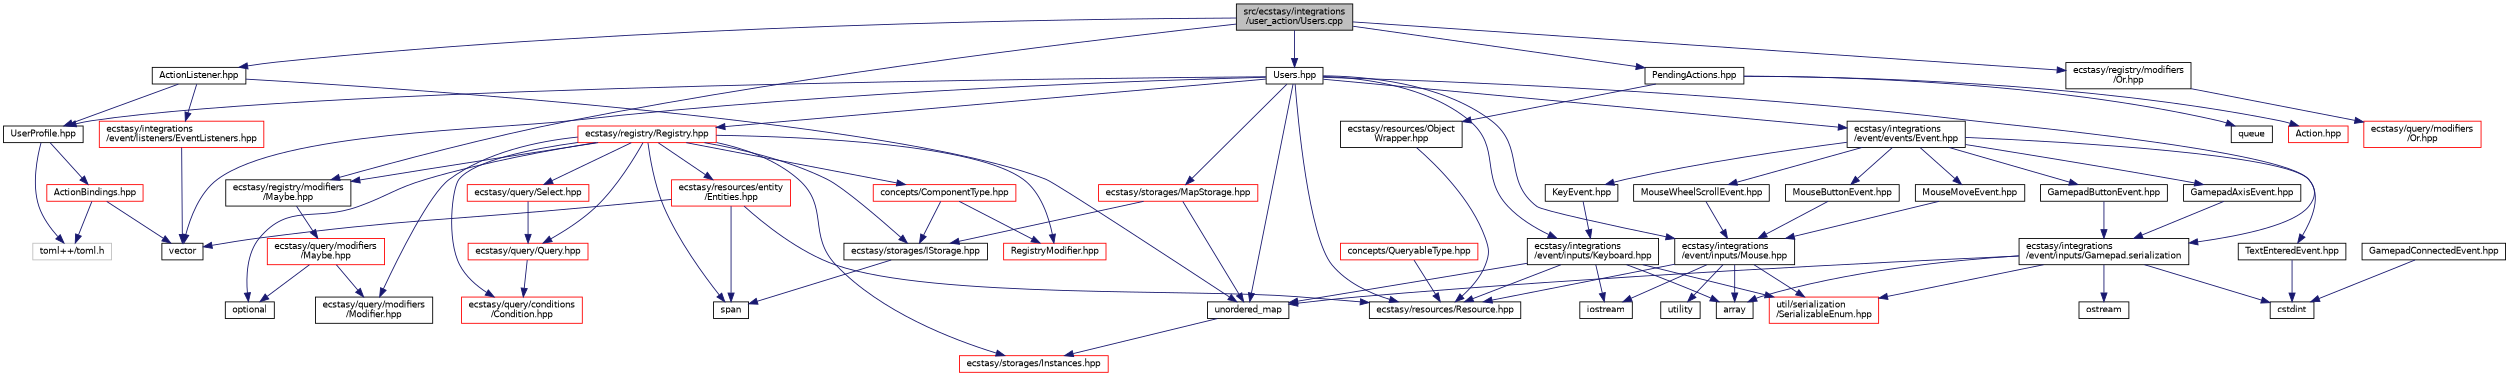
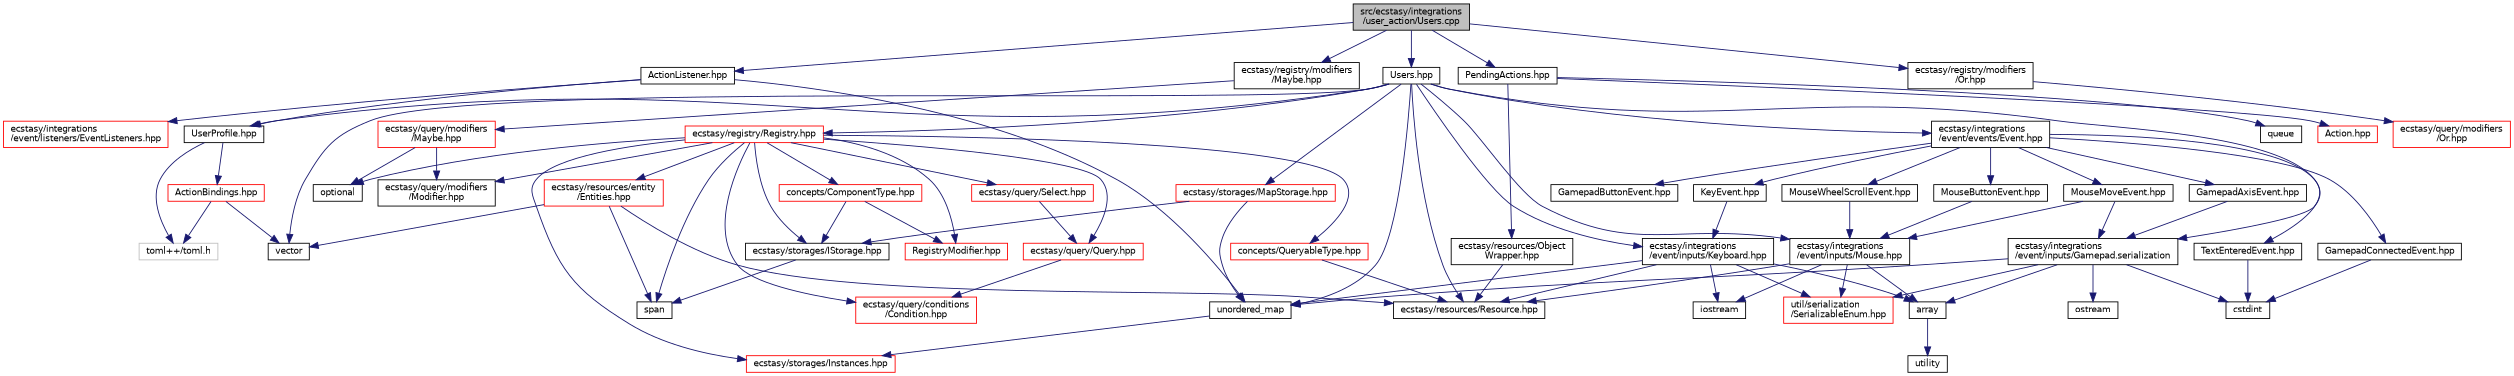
  digraph {
    node [color=black fillcolor=white fontname=Helvetica fontsize=10 shape=record style=filled]
    edge [color=midnightblue fontname=Helvetica fontsize=10 labelfontname=Helvetica labelfontsize=10 style=solid]
    n1 [fillcolor=grey75 fontcolor=black height=0.2 label="src/ecstasy/integrations\l/user_action/Users.cpp" width=0.4]
    n2 [height=0.2 label="Users.hpp" width=0.4]
    n3 [height=0.2 label="ActionListener.hpp" width=0.4]
    n4 [height=0.2 label="PendingActions.hpp" width=0.4]
    n5 [height=0.2 label="ecstasy/registry/modifiers\l/Maybe.hpp" width=0.4]
    n6 [height=0.2 label="ecstasy/registry/modifiers\l/Or.hpp" width=0.4]
    n7 [height=0.2 label=vector width=0.4]
    n8 [height=0.2 label="UserProfile.hpp" width=0.4]
    n9 [height=0.2 label="ecstasy/integrations\l/event/events/Event.hpp" width=0.4]
    n10 [height=0.2 label="ecstasy/integrations\l/event/inputs/Gamepad.serialization" width=0.4]
    n11 [height=0.2 label=unordered_map width=0.4]
    n12 [height=0.2 label="ecstasy/integrations\l/event/inputs/Keyboard.hpp" width=0.4]
    n13 [height=0.2 label="ecstasy/resources/Resource.hpp" width=0.4]
    n14 [height=0.2 label="ecstasy/integrations\l/event/inputs/Mouse.hpp" width=0.4]
    n15 [color=red height=0.2 label="ecstasy/registry/Registry.hpp" width=0.4]
    n16 [color=red height=0.2 label="ecstasy/storages/MapStorage.hpp" width=0.4]
    n17 [color=red height=0.2 label="ecstasy/integrations\l/event/listeners/EventListeners.hpp" width=0.4]
    n18 [height=0.2 label=queue width=0.4]
    n19 [color=red height=0.2 label="Action.hpp" width=0.4]
    n20 [height=0.2 label="ecstasy/resources/Object\lWrapper.hpp" width=0.4]
    n21 [color=red height=0.2 label="ecstasy/query/modifiers\l/Maybe.hpp" width=0.4]
    n22 [color=red height=0.2 label="ecstasy/query/modifiers\l/Or.hpp" width=0.4]
    n23 [color=grey75 height=0.2 label="toml++/toml.h" width=0.4]
    n24 [color=red height=0.2 label="ActionBindings.hpp" width=0.4]
    n25 [height=0.2 label="GamepadAxisEvent.hpp" width=0.4]
    n26 [height=0.2 label="GamepadButtonEvent.hpp" width=0.4]
    n27 [height=0.2 label="GamepadConnectedEvent.hpp" width=0.4]
    n28 [height=0.2 label="KeyEvent.hpp" width=0.4]
    n29 [height=0.2 label="MouseButtonEvent.hpp" width=0.4]
    n30 [height=0.2 label="MouseMoveEvent.hpp" width=0.4]
    n31 [height=0.2 label="MouseWheelScrollEvent.hpp" width=0.4]
    n32 [height=0.2 label="TextEnteredEvent.hpp" width=0.4]
    n33 [height=0.2 label=array width=0.4]
    n34 [height=0.2 label=cstdint width=0.4]
    n35 [height=0.2 label=ostream width=0.4]
    n36 [color=red height=0.2 label="util/serialization\l/SerializableEnum.hpp" width=0.4]
    n37 [color=red height=0.2 label="ecstasy/storages/Instances.hpp" width=0.4]
    n38 [height=0.2 label=iostream width=0.4]
    n39 [height=0.2 label=utility width=0.4]
    n40 [height=0.2 label=optional width=0.4]
    n41 [height=0.2 label=span width=0.4]
    n42 [color=red height=0.2 label="concepts/ComponentType.hpp" width=0.4]
    n43 [color=red height=0.2 label="RegistryModifier.hpp" width=0.4]
    n44 [height=0.2 label="ecstasy/storages/IStorage.hpp" width=0.4]
    n45 [color=red height=0.2 label="concepts/QueryableType.hpp" width=0.4]
    n46 [color=red height=0.2 label="ecstasy/query/Query.hpp" width=0.4]
    n47 [color=red height=0.2 label="ecstasy/query/conditions\l/Condition.hpp" width=0.4]
    n48 [color=red height=0.2 label="ecstasy/query/Select.hpp" width=0.4]
    n49 [height=0.2 label="ecstasy/query/modifiers\l/Modifier.hpp" width=0.4]
    n50 [color=red height=0.2 label="ecstasy/resources/entity\l/Entities.hpp" width=0.4]
    n1 -> n2
    n1 -> n3
    n1 -> n4
    n1 -> n5
    n1 -> n6
    n2 -> n7
    n2 -> n8
    n2 -> n9
    n2 -> n10
    n2 -> n11
    n2 -> n12
    n2 -> n13
    n2 -> n14
    n2 -> n15
    n2 -> n16
    n3 -> n8
    n3 -> n11
    n3 -> n17
    n4 -> n18
    n4 -> n19
    n4 -> n20
    n5 -> n21
    n6 -> n22
    n8 -> n23
    n8 -> n24
    n9 -> n25
    n9 -> n26
+   n9 -> n27
    n9 -> n28
    n9 -> n29
    n9 -> n30
    n9 -> n31
    n9 -> n32
    n10 -> n11
    n10 -> n33
    n10 -> n34
    n10 -> n35
    n10 -> n36
    n11 -> n37
    n12 -> n11
    n12 -> n13
    n12 -> n33
    n12 -> n36
    n12 -> n38
    n14 -> n13
    n14 -> n33
    n14 -> n36
    n14 -> n38
-   n14 -> n39
+   n33 -> n39
    n15 -> n37
    n15 -> n40
    n15 -> n41
    n15 -> n42
    n15 -> n43
    n15 -> n44
-   n15 -> n5
+   n15 -> n45
    n15 -> n46
    n15 -> n47
    n15 -> n48
    n15 -> n49
    n15 -> n50
    n16 -> n11
    n16 -> n44
-   n17 -> n7
    n20 -> n13
    n21 -> n40
    n21 -> n49
    n24 -> n7
    n24 -> n23
    n25 -> n10
-   n26 -> n10
+   n30 -> n10
    n27 -> n34
    n28 -> n12
    n29 -> n14
    n30 -> n14
    n31 -> n14
    n32 -> n34
    n42 -> n43
    n42 -> n44
    n44 -> n41
    n45 -> n13
    n46 -> n47
    n48 -> n46
    n50 -> n7
    n50 -> n13
    n50 -> n41
  }
